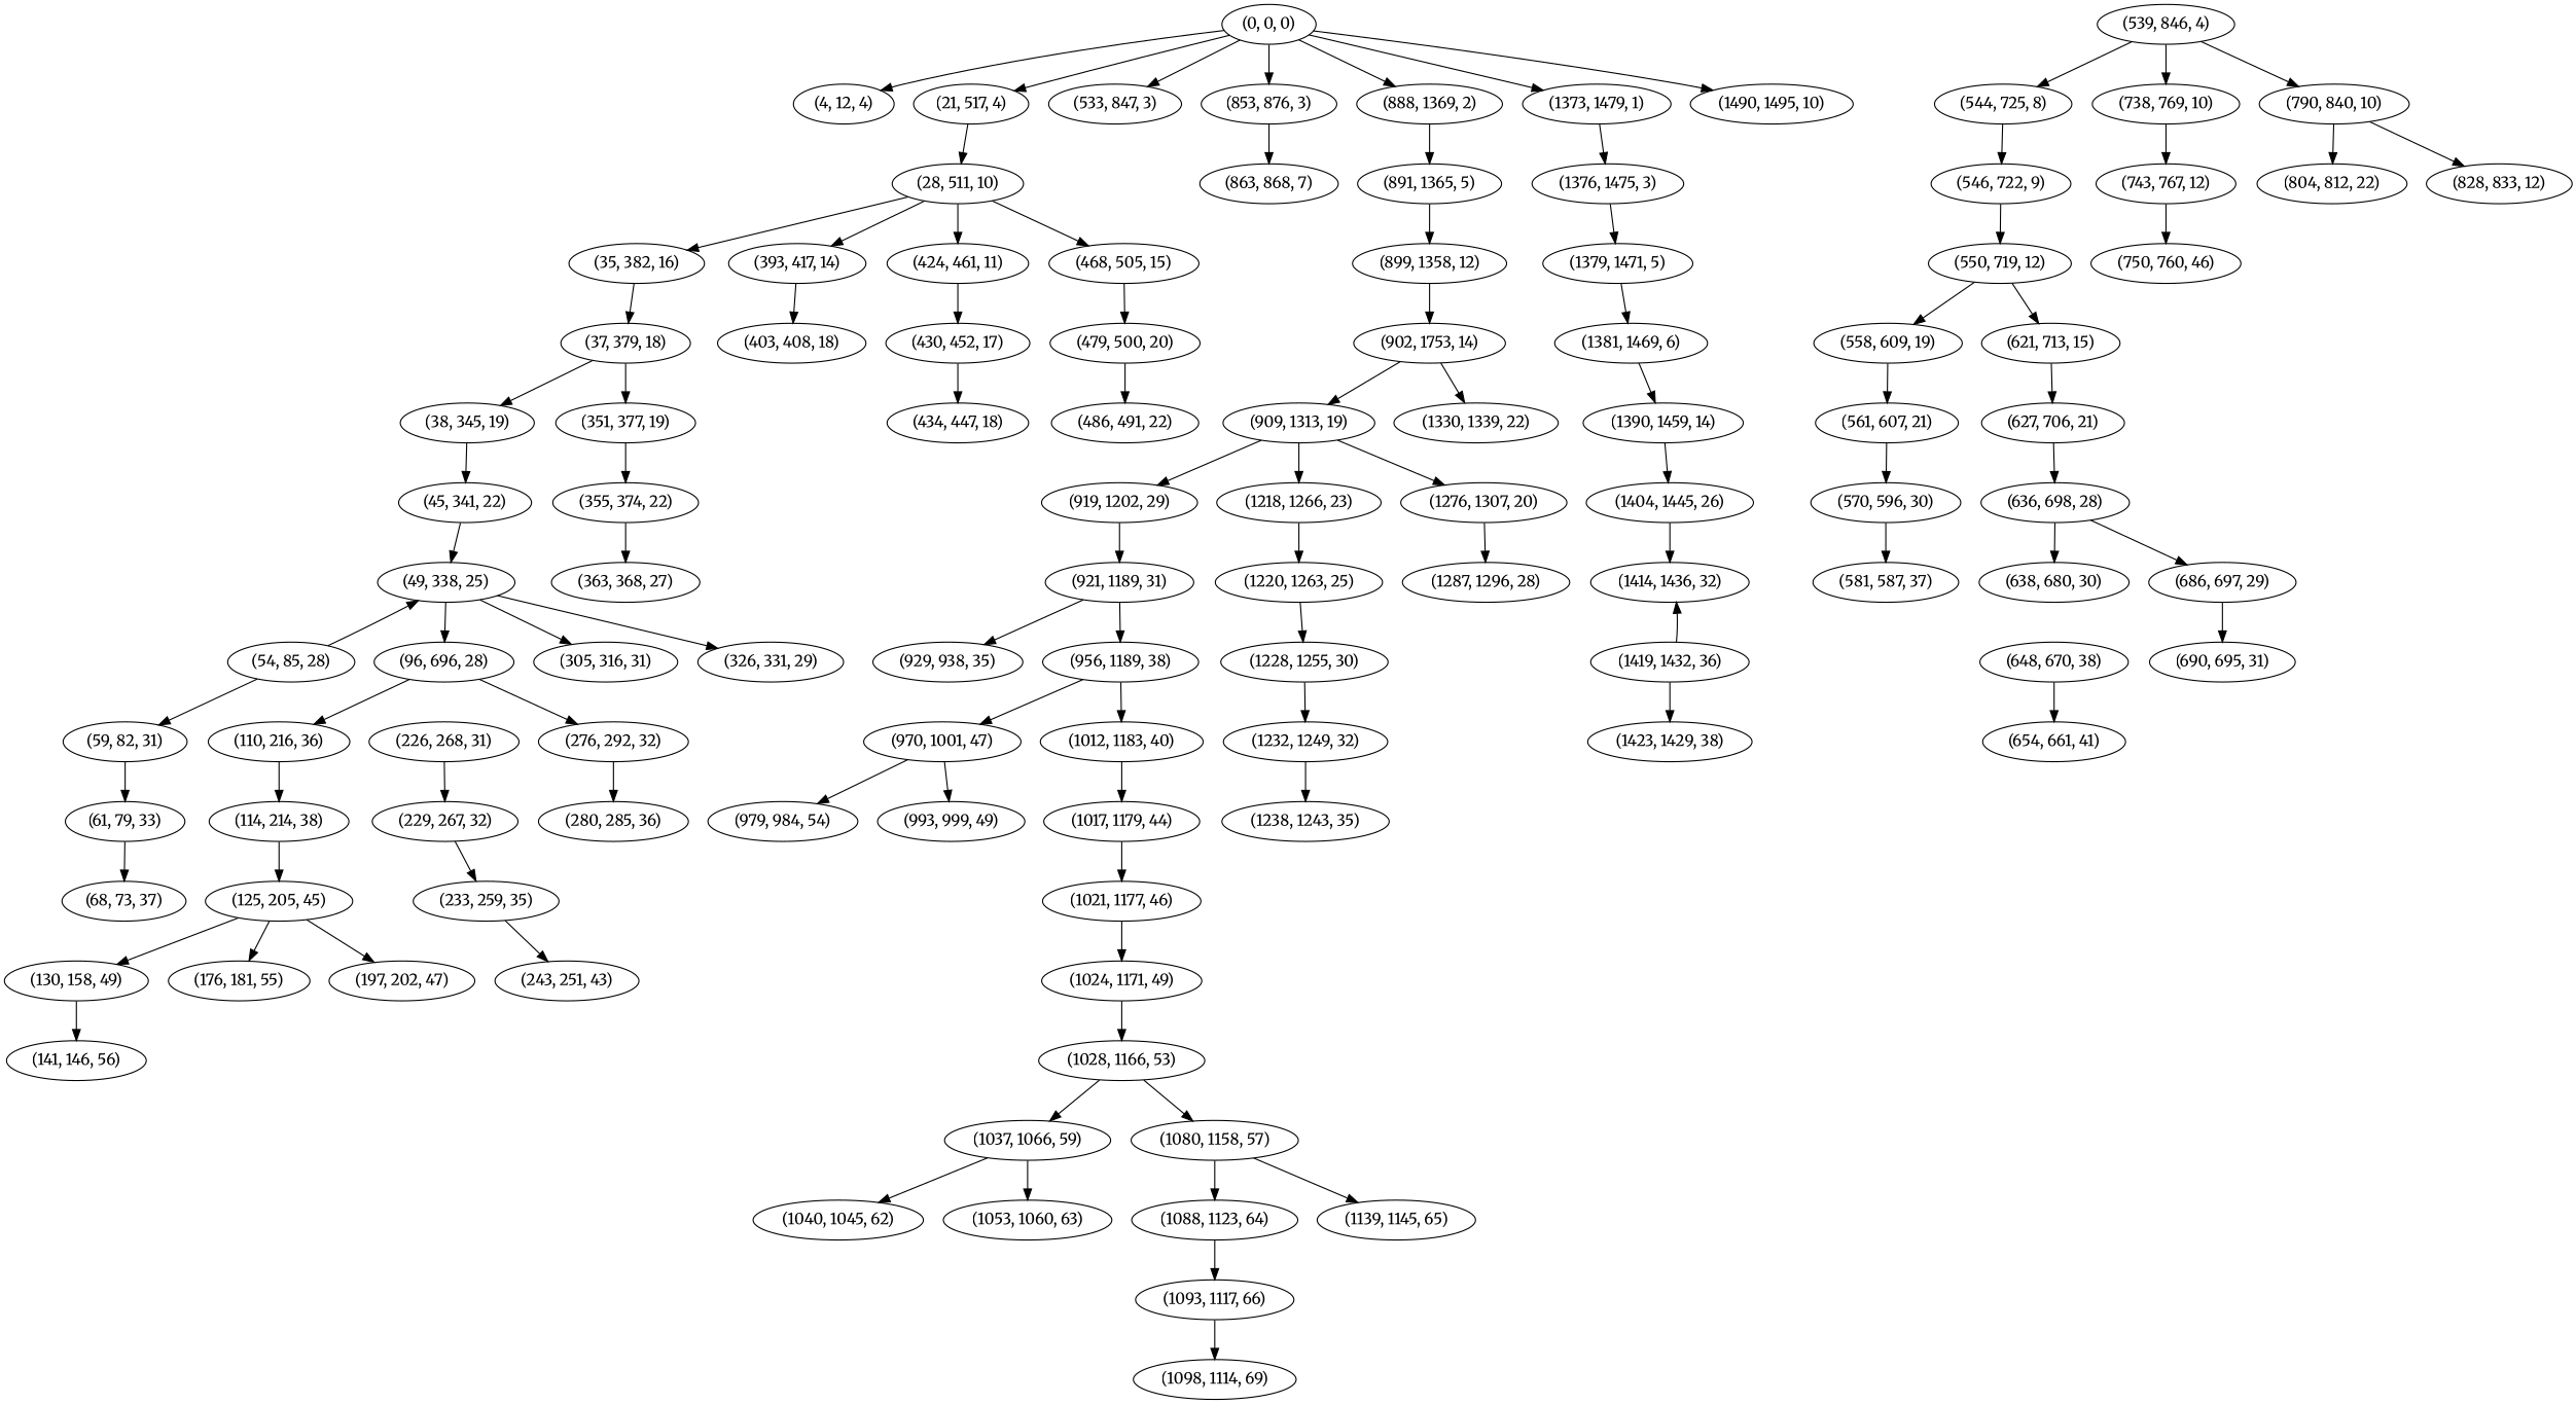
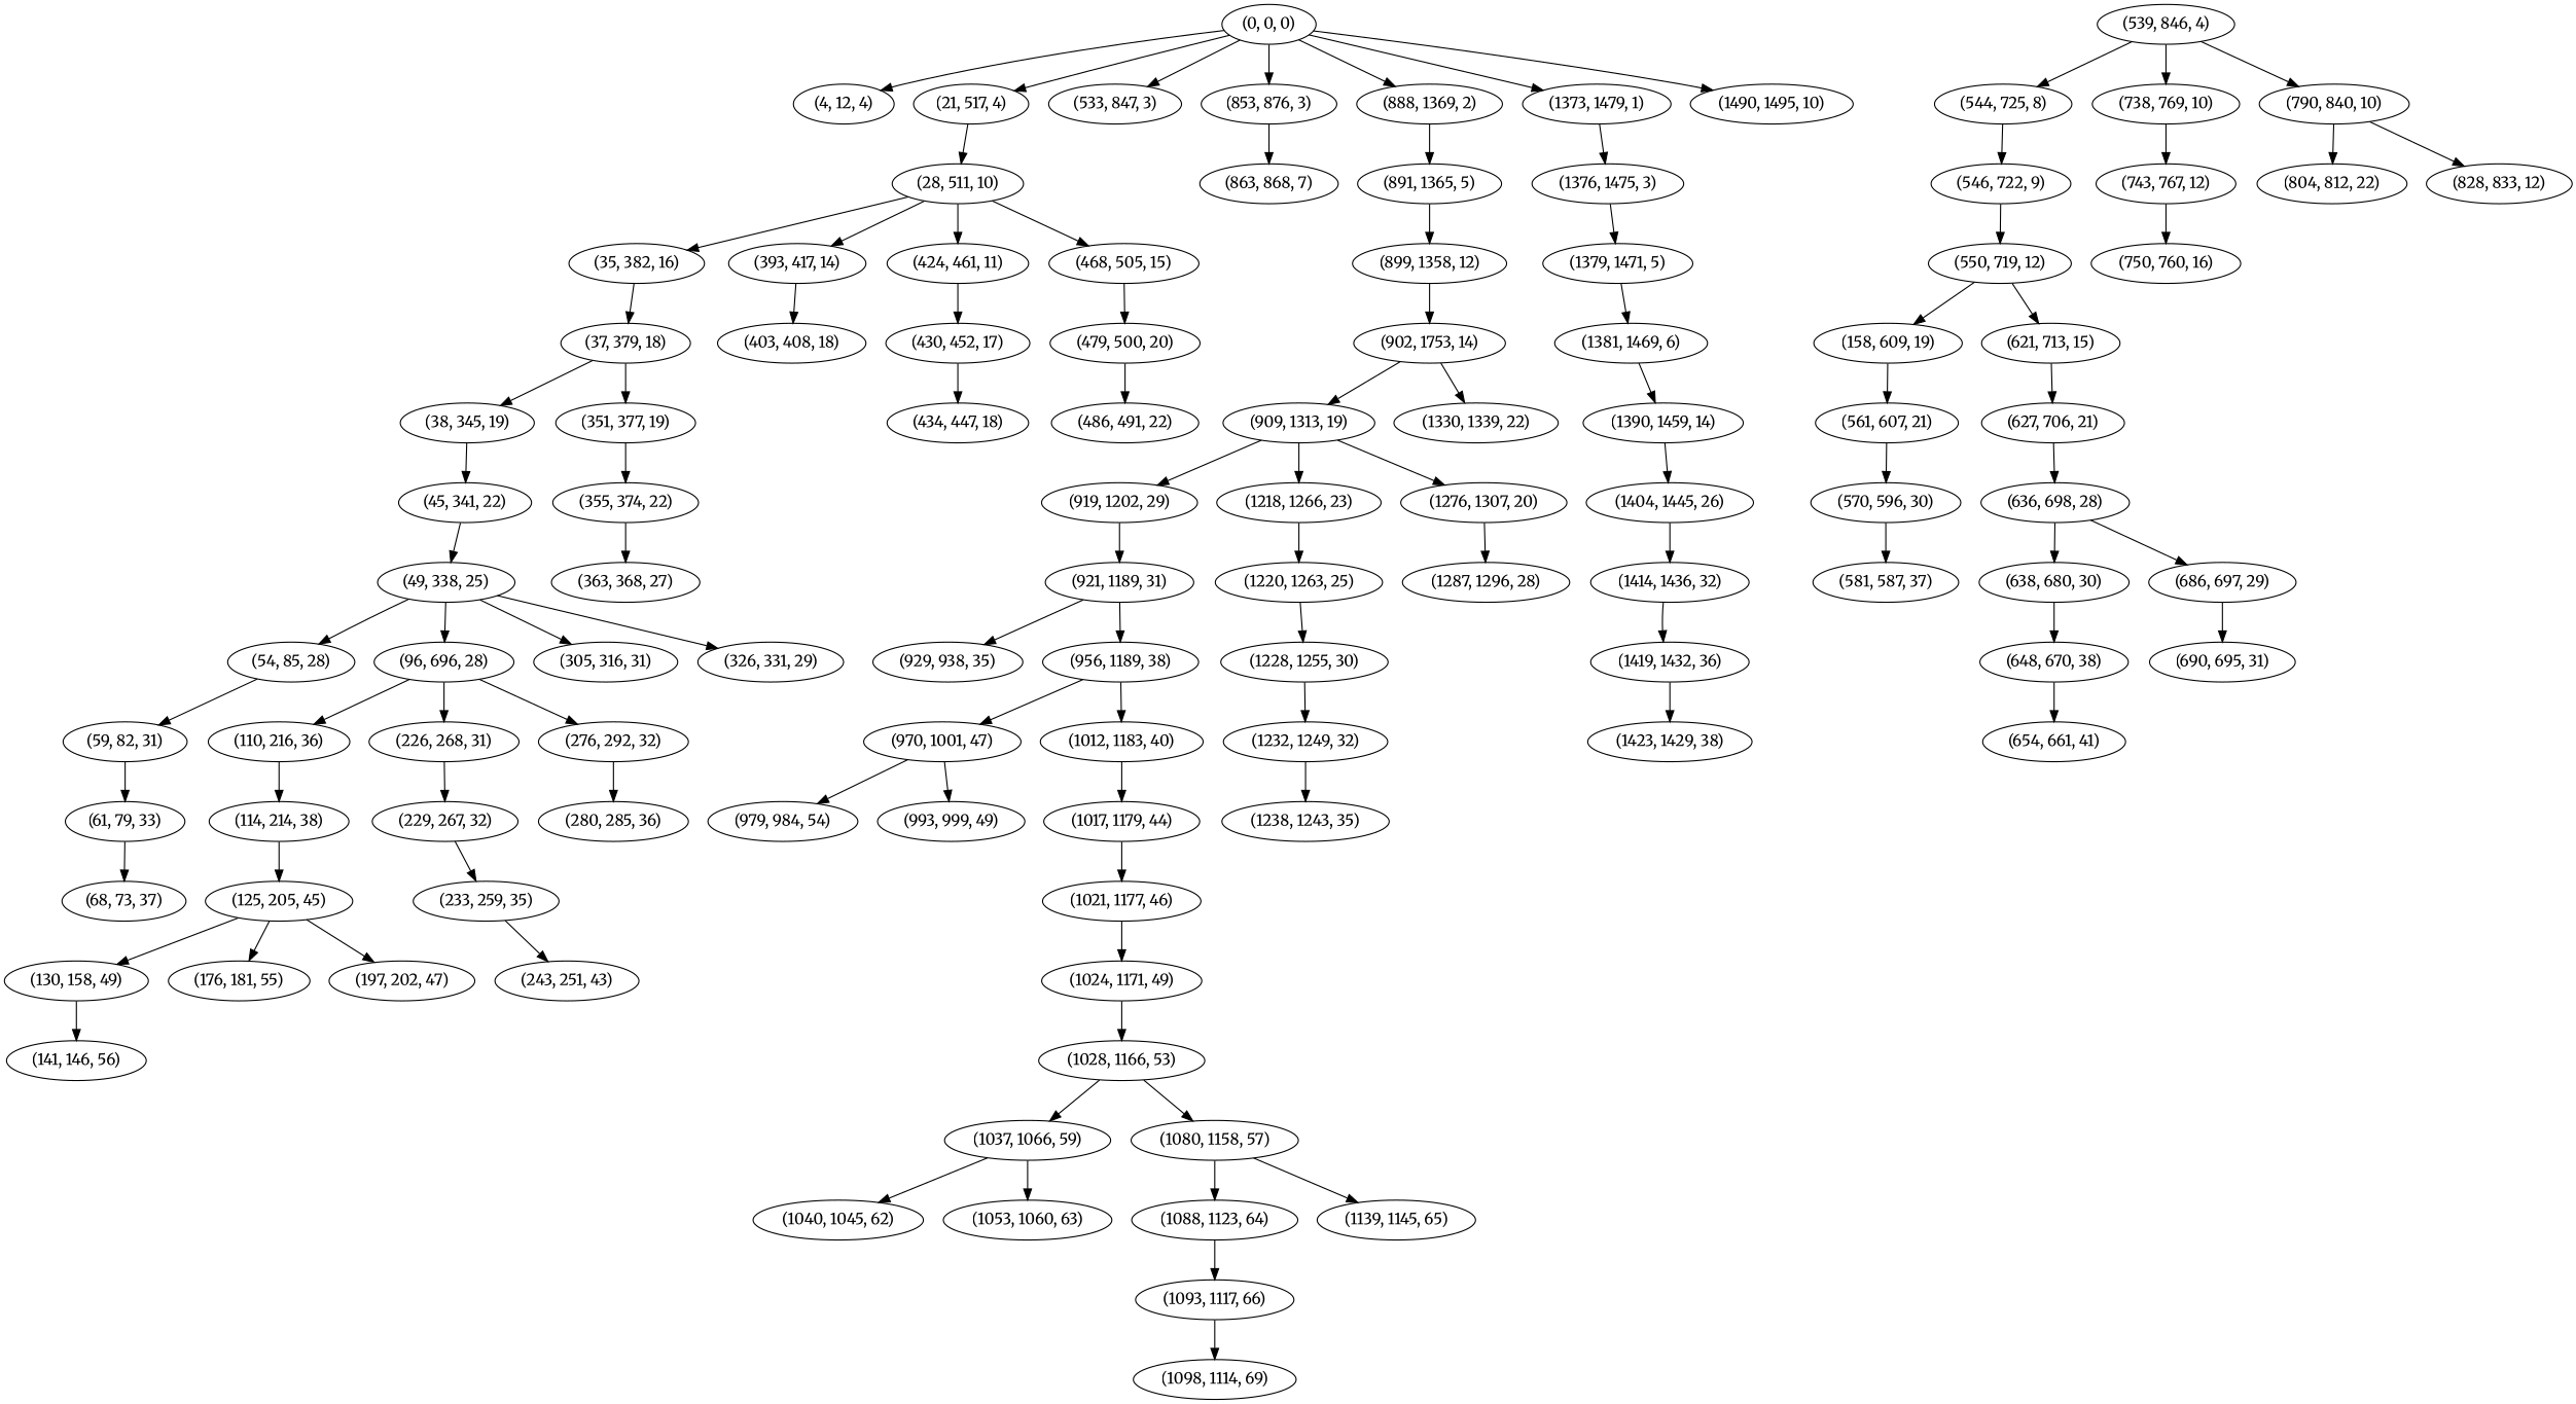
  digraph {
    fontname=Merriweather
    node [fontname=Merriweather]
    edge [fontname=Merriweather]
    "(0, 0, 0)"
    "(4, 12, 4)"
    "(21, 517, 4)"
    "(533, 847, 3)"
    "(853, 876, 3)"
    "(888, 1369, 2)"
    "(1373, 1479, 1)"
    "(1490, 1495, 10)"
    "(28, 511, 10)"
    "(863, 868, 7)"
    "(891, 1365, 5)"
    "(1376, 1475, 3)"
    "(35, 382, 16)"
    "(393, 417, 14)"
    "(424, 461, 11)"
    "(468, 505, 15)"
    "(37, 379, 18)"
    "(403, 408, 18)"
    "(430, 452, 17)"
    "(479, 500, 20)"
    "(38, 345, 19)"
    "(351, 377, 19)"
    "(45, 341, 22)"
    "(355, 374, 22)"
    "(49, 338, 25)"
    "(54, 85, 28)"
    n27 [label="(96, 696, 28)"]
    "(305, 316, 31)"
    "(326, 331, 29)"
    "(59, 82, 31)"
    "(110, 216, 36)"
    "(226, 268, 31)"
    "(276, 292, 32)"
    "(61, 79, 33)"
    "(68, 73, 37)"
    "(114, 214, 38)"
    "(229, 267, 32)"
    "(280, 285, 36)"
    "(125, 205, 45)"
    "(130, 158, 49)"
    "(176, 181, 55)"
    "(197, 202, 47)"
    "(141, 146, 56)"
    "(233, 259, 35)"
    "(243, 251, 43)"
    "(363, 368, 27)"
    "(434, 447, 18)"
    "(486, 491, 22)"
    "(539, 846, 4)"
    "(544, 725, 8)"
    "(738, 769, 10)"
    "(790, 840, 10)"
    "(546, 722, 9)"
    "(743, 767, 12)"
    "(804, 812, 22)"
    "(828, 833, 12)"
    "(550, 719, 12)"
-   "(558, 609, 19)"
+   "(558, 609, 19)" [label="(158, 609, 19)"]
    "(621, 713, 15)"
    "(561, 607, 21)"
    "(627, 706, 21)"
    "(570, 596, 30)"
    "(581, 587, 37)"
    "(636, 698, 28)"
    "(638, 680, 30)"
    "(686, 697, 29)"
    "(648, 670, 38)"
    "(690, 695, 31)"
    "(654, 661, 41)"
-   "(750, 760, 16)" [label="(750, 760, 46)"]
+   "(750, 760, 16)"
    "(899, 1358, 12)"
    n72 [label="(902, 1753, 14)"]
    "(909, 1313, 19)"
    "(1330, 1339, 22)"
    "(919, 1202, 29)"
    "(1218, 1266, 23)"
    "(1276, 1307, 20)"
    n78 [label="(921, 1189, 31)"]
    "(1220, 1263, 25)"
    "(1287, 1296, 28)"
    "(929, 938, 35)"
    "(956, 1189, 38)"
    "(970, 1001, 47)"
    "(1012, 1183, 40)"
    "(979, 984, 54)"
    "(993, 999, 49)"
    "(1017, 1179, 44)"
    "(1021, 1177, 46)"
    "(1024, 1171, 49)"
    "(1028, 1166, 53)"
    "(1037, 1066, 59)"
    "(1080, 1158, 57)"
    "(1040, 1045, 62)"
    "(1053, 1060, 63)"
    "(1088, 1123, 64)"
    "(1139, 1145, 65)"
    "(1093, 1117, 66)"
    "(1098, 1114, 69)"
    "(1228, 1255, 30)"
    "(1232, 1249, 32)"
    "(1238, 1243, 35)"
    "(1379, 1471, 5)"
    "(1381, 1469, 6)"
    "(1390, 1459, 14)"
    "(1404, 1445, 26)"
    "(1414, 1436, 32)"
    "(1419, 1432, 36)"
    "(1423, 1429, 38)"
    "(0, 0, 0)" -> "(4, 12, 4)"
    "(0, 0, 0)" -> "(21, 517, 4)"
    "(0, 0, 0)" -> "(533, 847, 3)"
    "(0, 0, 0)" -> "(853, 876, 3)"
    "(0, 0, 0)" -> "(888, 1369, 2)"
    "(0, 0, 0)" -> "(1373, 1479, 1)"
    "(0, 0, 0)" -> "(1490, 1495, 10)"
    "(21, 517, 4)" -> "(28, 511, 10)"
    "(853, 876, 3)" -> "(863, 868, 7)"
    "(888, 1369, 2)" -> "(891, 1365, 5)"
    "(1373, 1479, 1)" -> "(1376, 1475, 3)"
    "(28, 511, 10)" -> "(35, 382, 16)"
    "(28, 511, 10)" -> "(393, 417, 14)"
    "(28, 511, 10)" -> "(424, 461, 11)"
    "(28, 511, 10)" -> "(468, 505, 15)"
    "(891, 1365, 5)" -> "(899, 1358, 12)"
    "(1376, 1475, 3)" -> "(1379, 1471, 5)"
    "(35, 382, 16)" -> "(37, 379, 18)"
    "(393, 417, 14)" -> "(403, 408, 18)"
    "(424, 461, 11)" -> "(430, 452, 17)"
    "(468, 505, 15)" -> "(479, 500, 20)"
    "(37, 379, 18)" -> "(38, 345, 19)"
    "(37, 379, 18)" -> "(351, 377, 19)"
    "(430, 452, 17)" -> "(434, 447, 18)"
    "(479, 500, 20)" -> "(486, 491, 22)"
    "(38, 345, 19)" -> "(45, 341, 22)"
    "(351, 377, 19)" -> "(355, 374, 22)"
    "(45, 341, 22)" -> "(49, 338, 25)"
    "(355, 374, 22)" -> "(363, 368, 27)"
-   "(54, 85, 28)" -> "(49, 338, 25)"
+   "(49, 338, 25)" -> "(54, 85, 28)"
    "(49, 338, 25)" -> n27
    "(49, 338, 25)" -> "(305, 316, 31)"
    "(49, 338, 25)" -> "(326, 331, 29)"
    "(54, 85, 28)" -> "(59, 82, 31)"
    n27 -> "(110, 216, 36)"
+   n27 -> "(226, 268, 31)"
    n27 -> "(276, 292, 32)"
    "(59, 82, 31)" -> "(61, 79, 33)"
    "(110, 216, 36)" -> "(114, 214, 38)"
    "(226, 268, 31)" -> "(229, 267, 32)"
    "(276, 292, 32)" -> "(280, 285, 36)"
    "(61, 79, 33)" -> "(68, 73, 37)"
    "(114, 214, 38)" -> "(125, 205, 45)"
    "(229, 267, 32)" -> "(233, 259, 35)"
    "(125, 205, 45)" -> "(130, 158, 49)"
    "(125, 205, 45)" -> "(176, 181, 55)"
    "(125, 205, 45)" -> "(197, 202, 47)"
    "(130, 158, 49)" -> "(141, 146, 56)"
    "(233, 259, 35)" -> "(243, 251, 43)"
    "(539, 846, 4)" -> "(544, 725, 8)"
    "(539, 846, 4)" -> "(738, 769, 10)"
    "(539, 846, 4)" -> "(790, 840, 10)"
    "(544, 725, 8)" -> "(546, 722, 9)"
    "(738, 769, 10)" -> "(743, 767, 12)"
    "(790, 840, 10)" -> "(804, 812, 22)"
    "(790, 840, 10)" -> "(828, 833, 12)"
    "(546, 722, 9)" -> "(550, 719, 12)"
    "(743, 767, 12)" -> "(750, 760, 16)"
    "(550, 719, 12)" -> "(558, 609, 19)"
    "(550, 719, 12)" -> "(621, 713, 15)"
    "(558, 609, 19)" -> "(561, 607, 21)"
    "(621, 713, 15)" -> "(627, 706, 21)"
    "(561, 607, 21)" -> "(570, 596, 30)"
    "(627, 706, 21)" -> "(636, 698, 28)"
    "(570, 596, 30)" -> "(581, 587, 37)"
    "(636, 698, 28)" -> "(638, 680, 30)"
    "(636, 698, 28)" -> "(686, 697, 29)"
+   "(638, 680, 30)" -> "(648, 670, 38)"
    "(686, 697, 29)" -> "(690, 695, 31)"
    "(648, 670, 38)" -> "(654, 661, 41)"
    "(899, 1358, 12)" -> n72
    n72 -> "(909, 1313, 19)"
    n72 -> "(1330, 1339, 22)"
    "(909, 1313, 19)" -> "(919, 1202, 29)"
    "(909, 1313, 19)" -> "(1218, 1266, 23)"
    "(909, 1313, 19)" -> "(1276, 1307, 20)"
    "(919, 1202, 29)" -> n78
    "(1218, 1266, 23)" -> "(1220, 1263, 25)"
    "(1276, 1307, 20)" -> "(1287, 1296, 28)"
    n78 -> "(929, 938, 35)"
    n78 -> "(956, 1189, 38)"
    "(1220, 1263, 25)" -> "(1228, 1255, 30)"
    "(956, 1189, 38)" -> "(970, 1001, 47)"
    "(956, 1189, 38)" -> "(1012, 1183, 40)"
    "(970, 1001, 47)" -> "(979, 984, 54)"
    "(970, 1001, 47)" -> "(993, 999, 49)"
    "(1012, 1183, 40)" -> "(1017, 1179, 44)"
    "(1017, 1179, 44)" -> "(1021, 1177, 46)"
    "(1021, 1177, 46)" -> "(1024, 1171, 49)"
    "(1024, 1171, 49)" -> "(1028, 1166, 53)"
    "(1028, 1166, 53)" -> "(1037, 1066, 59)"
    "(1028, 1166, 53)" -> "(1080, 1158, 57)"
    "(1037, 1066, 59)" -> "(1040, 1045, 62)"
    "(1037, 1066, 59)" -> "(1053, 1060, 63)"
    "(1080, 1158, 57)" -> "(1088, 1123, 64)"
    "(1080, 1158, 57)" -> "(1139, 1145, 65)"
    "(1088, 1123, 64)" -> "(1093, 1117, 66)"
    "(1093, 1117, 66)" -> "(1098, 1114, 69)"
    "(1228, 1255, 30)" -> "(1232, 1249, 32)"
    "(1232, 1249, 32)" -> "(1238, 1243, 35)"
    "(1379, 1471, 5)" -> "(1381, 1469, 6)"
    "(1381, 1469, 6)" -> "(1390, 1459, 14)"
    "(1390, 1459, 14)" -> "(1404, 1445, 26)"
    "(1404, 1445, 26)" -> "(1414, 1436, 32)"
-   "(1419, 1432, 36)" -> "(1414, 1436, 32)"
+   "(1414, 1436, 32)" -> "(1419, 1432, 36)"
    "(1419, 1432, 36)" -> "(1423, 1429, 38)"
  }
